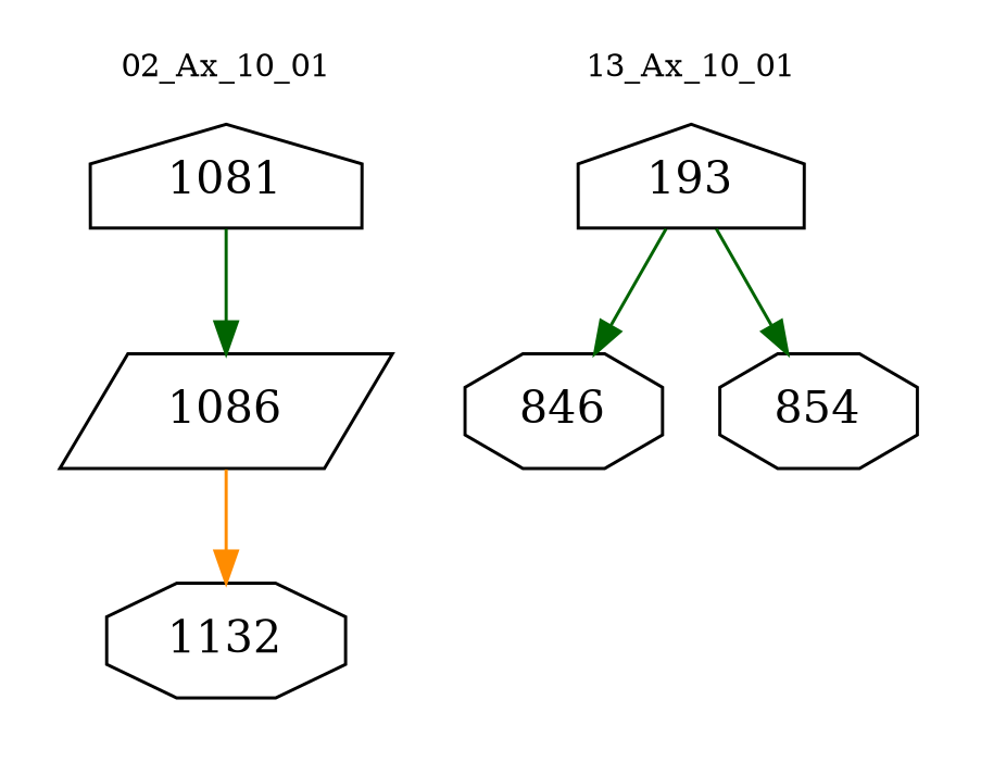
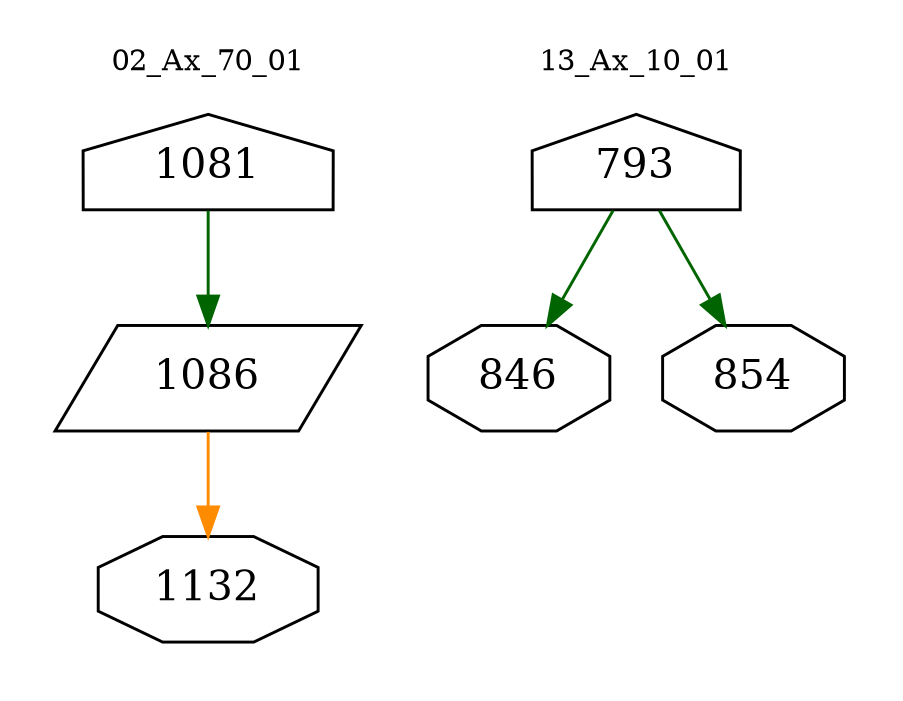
  digraph {
    node [color=black shape=octagon]
    edge [color=darkgreen]
    n1 [label=1081 shape=house]
    n2 [label=1132]
    n3 [label=1086 shape=parallelogram]
-   n4 [label=193 shape=house]
+   n4 [label=793 shape=house]
    n5 [label=846]
    n6 [label=854]
    subgraph cluster_1 {
      color=white
      fontsize=10
-     label="02_Ax_10_01"
+     label="02_Ax_70_01"
      n1
      n2
      n3
    }
    subgraph cluster_2 {
      color=white
      fontsize=10
      label="13_Ax_10_01"
      n4
      n5
      n6
    }
    n1 -> n3
    n3 -> n2 [color=darkorange]
    n4 -> n5
    n4 -> n6
  }
